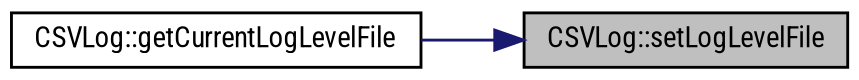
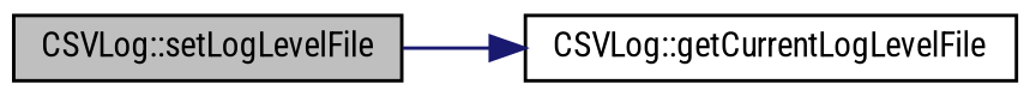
  digraph {
    rankdir=LR
    fontname="Roboto Condensed"
    node [color=black fontname="Roboto Condensed" fontsize=10 shape=record style=filled]
    n1 [fillcolor=grey75 fontcolor=black height=0.2 label="CSVLog::setLogLevelFile" width=0.4]
    n2 [fillcolor=white height=0.2 label="CSVLog::getCurrentLogLevelFile" width=0.4]
-   n2 -> n1 [color=midnightblue fontname="Roboto Condensed" fontsize=10 labelfontname=Helvetica labelfontsize=10 style=solid]
+   n1 -> n2 [color=midnightblue fontname="Roboto Condensed" fontsize=10 labelfontname=Helvetica labelfontsize=10 style=solid]
  }
